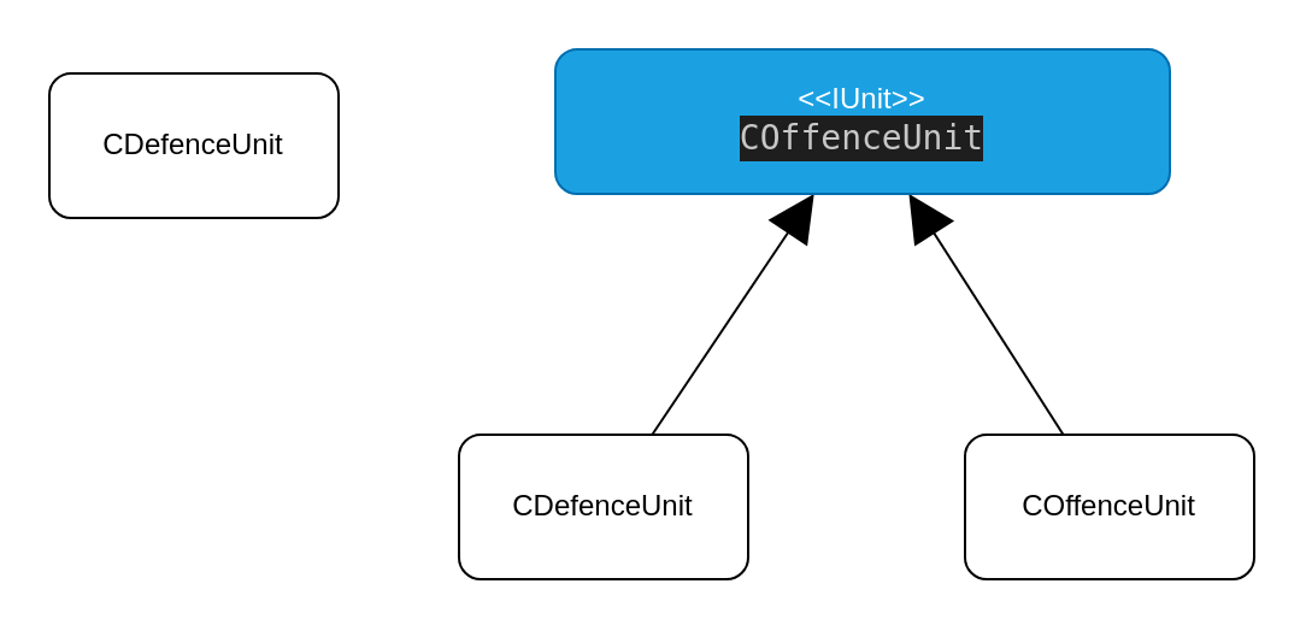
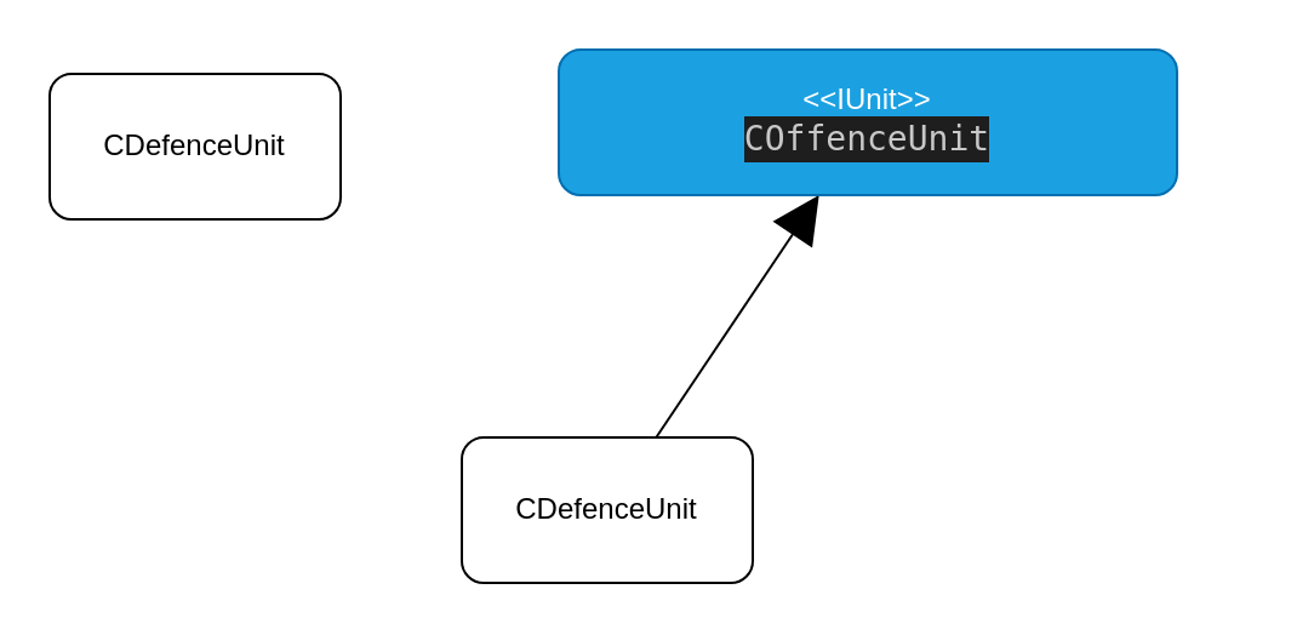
  <mxCell id="0" />
  <mxCell id="1" parent="0" />
  <mxCell id="2" value="" style="rounded=0;orthogonalLoop=1;jettySize=auto;html=1;endArrow=block;endFill=1;strokeWidth=1;endSize=17;" parent="1" source="5" target="4" edge="1"><mxGeometry relative="1" as="geometry" /></mxCell>
- <mxCell id="3" value="" style="edgeStyle=none;rounded=0;orthogonalLoop=1;jettySize=auto;html=1;endArrow=block;endFill=1;endSize=17;strokeWidth=1;" parent="1" source="6" target="4" edge="1"><mxGeometry relative="1" as="geometry" /></mxCell>
  <mxCell id="4" value="&amp;lt;&amp;lt;IUnit&amp;gt;&amp;gt;&lt;br&gt;&lt;div style=&quot;color: rgb(212 , 212 , 212) ; background-color: rgb(30 , 30 , 30) ; font-family: &amp;#34;droid sans mono&amp;#34; , monospace , monospace , &amp;#34;droid sans fallback&amp;#34; ; font-size: 14px ; line-height: 19px&quot;&gt;&lt;span style=&quot;color: #c8c8c8&quot;&gt;COffenceUnit&lt;/span&gt;&lt;/div&gt;" style="rounded=1;whiteSpace=wrap;html=1;fillColor=#1ba1e2;strokeColor=#006EAF;fontColor=#ffffff;" parent="1" vertex="1"><mxGeometry x="230" y="20" width="255" height="60" as="geometry" /></mxCell>
  <mxCell id="5" value="CDefenceUnit" style="rounded=1;whiteSpace=wrap;html=1;" parent="1" vertex="1"><mxGeometry x="190" y="180" width="120" height="60" as="geometry" /></mxCell>
- <mxCell id="6" value="COffenceUnit" style="rounded=1;whiteSpace=wrap;html=1;" parent="1" vertex="1"><mxGeometry x="400" y="180" width="120" height="60" as="geometry" /></mxCell>
  <mxCell id="7" value="CDefenceUnit" style="rounded=1;whiteSpace=wrap;html=1;" vertex="1" parent="1"><mxGeometry x="20" y="30" width="120" height="60" as="geometry" /></mxCell>
